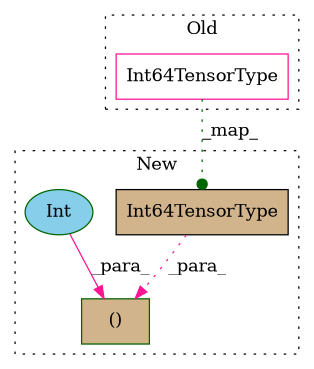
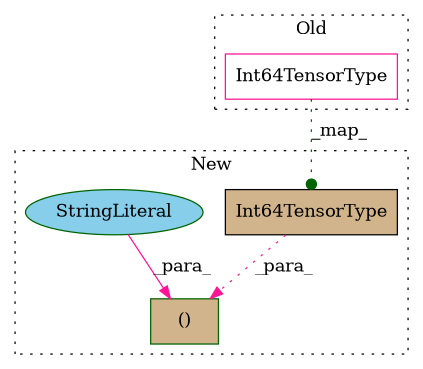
  digraph {
    node [a=32 l="16,1" s=561 shape=box style=filled fillcolor=tan color=darkgreen]
    edge [color=deeppink style=dotted arrowhead=normal]
    n1 [label=Int64TensorType s="581,611" color=black]
    n2 [a=106 l=51 label="()"]
-   n3 [a=45 l=7 label=Int shape=ellipse fillcolor=skyblue]
+   n3 [a=45 l=7 label=StringLiteral shape=ellipse fillcolor=skyblue]
    n4 [label=Int64TensorType s="556,586" fillcolor=white color=deeppink]
    subgraph cluster_1 {
      label=New
      style=dotted
      n1
      n2
      n3
    }
    subgraph cluster_2 {
      label=Old
      style=dotted
      n4
    }
    n1 -> n2 [label=_para_]
    n3 -> n2 [label=_para_ style=solid]
    n4 -> n1 [label=_map_ color=darkgreen arrowhead=dot]
  }
